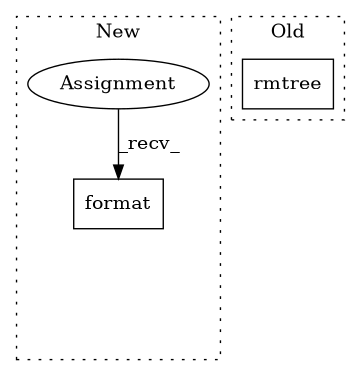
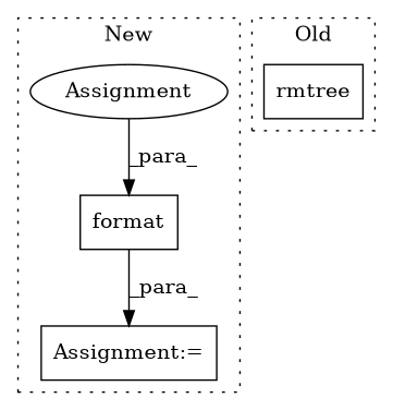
  digraph {
    node [a=32 l="7,1" shape=box]
    n1 [label=format s="56670,56693"]
    n2 [a=45 l=10 label=Assignment s=56659 shape=ellipse]
+   n3 [a=7 l=1 label="Assignment:=" s=56641]
    n4 [label=rmtree s="56652,56670"]
    subgraph cluster_1 {
      label=New
      style=dotted
      n1
      n2
+     n3
    }
    subgraph cluster_2 {
      label=Old
      style=dotted
      n4
    }
-   n2 -> n1 [label=_recv_]
+   n1 -> n3 [label=_para_]
+   n2 -> n1 [label=_para_]
  }
